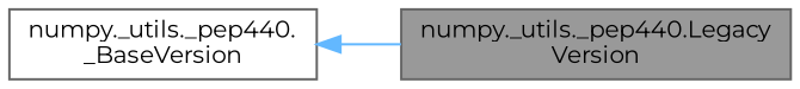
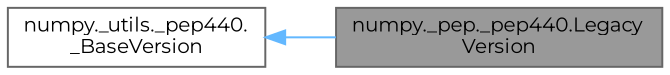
  digraph {
    rankdir=LR
    fontname=Montserrat
    node [color=gray40 fontname=Montserrat fontsize=10 shape=box style=filled]
-   n1 [fillcolor=grey60 fontcolor=black height=0.2 label="numpy._utils._pep440.Legacy\lVersion" width=0.4]
+   n1 [fillcolor=grey60 fontcolor=black height=0.2 label="numpy._pep._pep440.Legacy\lVersion" width=0.4]
    n2 [fillcolor=white height=0.2 label="numpy._utils._pep440.\l_BaseVersion" width=0.4]
    n2 -> n1 [color=steelblue1 dir=back fontname=Montserrat fontsize=10 labelfontname=Helvetica labelfontsize=10 style=solid]
  }
